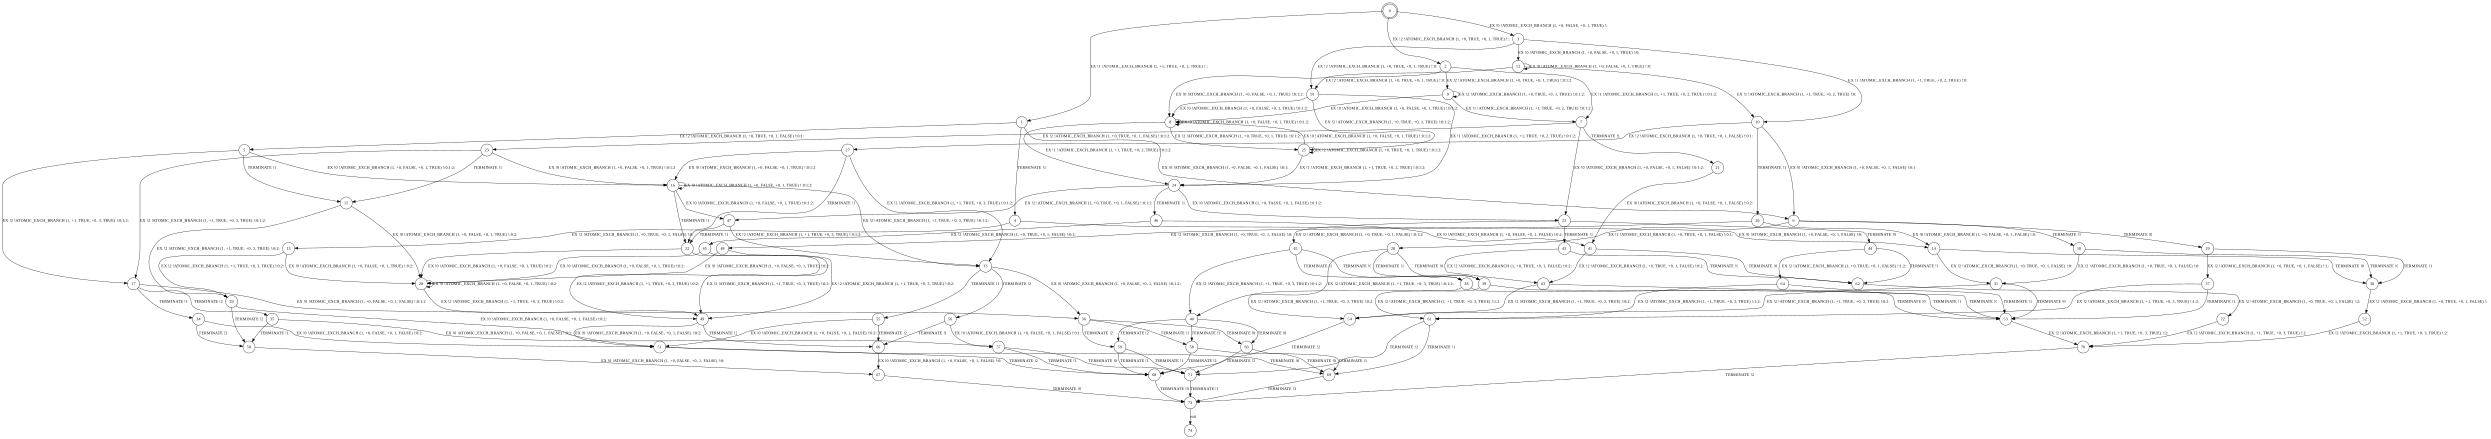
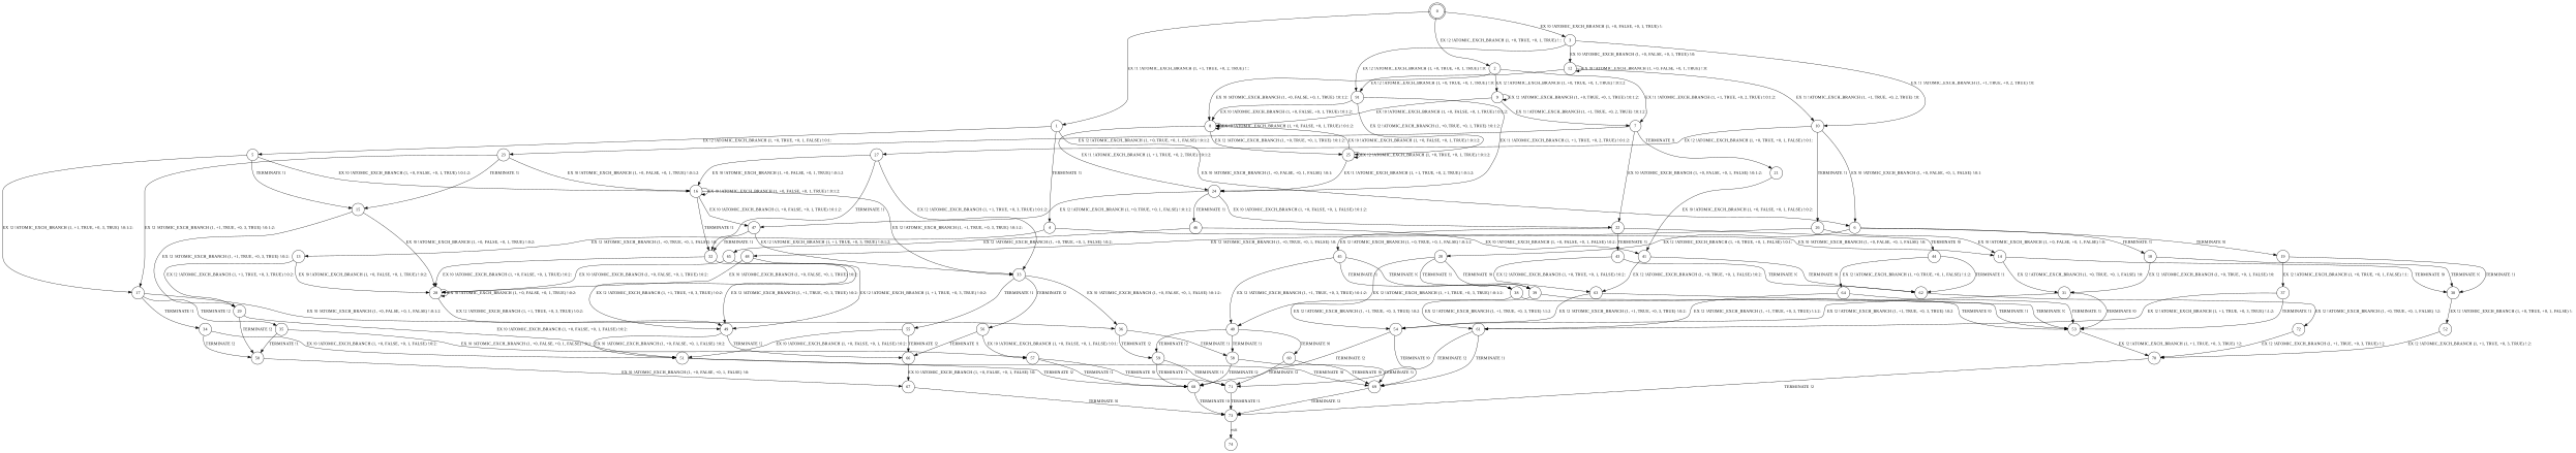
  digraph {
    fontname="Liberation Serif"
    node [fontname="Liberation Serif" shape=circle]
    edge [fontname="Liberation Serif"]
    0 [peripheries=2]
    1
    2
    3
    4
    5
    6
    7
    8
    9
    10
    n12 [label=91]
    12
    13
    14
    15
    16
    17
    18
    19
    20
    21
    22
    23
    24
    25
    26
    27
    28
    29
    30
    31
    32
    33
    47
    34
    35
    36
    37
    38
    39
    40
    41
    43
    44
    45
    46
    48
    49
    50
    51
    52
    53
    54
    55
    56
    57
    58
    59
    60
    61
    62
    63
    64
    65
    66
    67
    68
    69
    70
    71
    72
    73
    74
    0 -> 1 [label="EX !1 !ATOMIC_EXCH_BRANCH (1, +1, TRUE, +0, 2, TRUE) !::"]
    0 -> 2 [label="EX !2 !ATOMIC_EXCH_BRANCH (1, +0, TRUE, +0, 1, TRUE) !::"]
    0 -> 3 [label="EX !0 !ATOMIC_EXCH_BRANCH (1, +0, FALSE, +0, 1, TRUE) !::"]
    1 -> 4 [label="TERMINATE !1"]
    1 -> 5 [label="EX !2 !ATOMIC_EXCH_BRANCH (1, +0, TRUE, +0, 1, FALSE) !:0:1:"]
    1 -> 6 [label="EX !0 !ATOMIC_EXCH_BRANCH (1, +0, FALSE, +0, 1, FALSE) !:0:1:"]
    2 -> 7 [label="EX !1 !ATOMIC_EXCH_BRANCH (1, +1, TRUE, +0, 2, TRUE) !:0:1:2:"]
    2 -> 8 [label="EX !0 !ATOMIC_EXCH_BRANCH (1, +0, FALSE, +0, 1, TRUE) !:0:1:2:"]
    2 -> 9 [label="EX !2 !ATOMIC_EXCH_BRANCH (1, +0, TRUE, +0, 1, TRUE) !:0:1:2:"]
    3 -> 10 [label="EX !1 !ATOMIC_EXCH_BRANCH (1, +1, TRUE, +0, 2, TRUE) !:0:"]
    3 -> n12 [label="EX !2 !ATOMIC_EXCH_BRANCH (1, +0, TRUE, +0, 1, TRUE) !:0:"]
    3 -> 12 [label="EX !0 !ATOMIC_EXCH_BRANCH (1, +0, FALSE, +0, 1, TRUE) !:0:"]
    4 -> 13 [label="EX !2 !ATOMIC_EXCH_BRANCH (1, +0, TRUE, +0, 1, FALSE) !:0:"]
    4 -> 14 [label="EX !0 !ATOMIC_EXCH_BRANCH (1, +0, FALSE, +0, 1, FALSE) !:0:"]
    5 -> 15 [label="TERMINATE !1"]
    5 -> 16 [label="EX !0 !ATOMIC_EXCH_BRANCH (1, +0, FALSE, +0, 1, TRUE) !:0:1:2:"]
    5 -> 17 [label="EX !2 !ATOMIC_EXCH_BRANCH (1, +1, TRUE, +0, 3, TRUE) !:0:1:2:"]
    6 -> 18 [label="TERMINATE !1"]
    6 -> 19 [label="TERMINATE !0"]
    6 -> 20 [label="EX !2 !ATOMIC_EXCH_BRANCH (1, +0, TRUE, +0, 1, FALSE) !:0:1:"]
    7 -> 21 [label="TERMINATE !1"]
    7 -> 22 [label="EX !0 !ATOMIC_EXCH_BRANCH (1, +0, FALSE, +0, 1, FALSE) !:0:1:2:"]
    7 -> 23 [label="EX !2 !ATOMIC_EXCH_BRANCH (1, +0, TRUE, +0, 1, FALSE) !:0:1:2:"]
    8 -> 8 [label="EX !0 !ATOMIC_EXCH_BRANCH (1, +0, FALSE, +0, 1, TRUE) !:0:1:2:"]
    8 -> 24 [label="EX !1 !ATOMIC_EXCH_BRANCH (1, +1, TRUE, +0, 2, TRUE) !:0:1:2:"]
    8 -> 25 [label="EX !2 !ATOMIC_EXCH_BRANCH (1, +0, TRUE, +0, 1, TRUE) !:0:1:2:"]
    9 -> 7 [label="EX !1 !ATOMIC_EXCH_BRANCH (1, +1, TRUE, +0, 2, TRUE) !:0:1:2:"]
    9 -> 8 [label="EX !0 !ATOMIC_EXCH_BRANCH (1, +0, FALSE, +0, 1, TRUE) !:0:1:2:"]
    9 -> 9 [label="EX !2 !ATOMIC_EXCH_BRANCH (1, +0, TRUE, +0, 1, TRUE) !:0:1:2:"]
    10 -> 6 [label="EX !0 !ATOMIC_EXCH_BRANCH (1, +0, FALSE, +0, 1, FALSE) !:0:1:"]
    10 -> 26 [label="TERMINATE !1"]
    10 -> 27 [label="EX !2 !ATOMIC_EXCH_BRANCH (1, +0, TRUE, +0, 1, FALSE) !:0:1:"]
    n12 -> 8 [label="EX !0 !ATOMIC_EXCH_BRANCH (1, +0, FALSE, +0, 1, TRUE) !:0:1:2:"]
    n12 -> 24 [label="EX !1 !ATOMIC_EXCH_BRANCH (1, +1, TRUE, +0, 2, TRUE) !:0:1:2:"]
    n12 -> 25 [label="EX !2 !ATOMIC_EXCH_BRANCH (1, +0, TRUE, +0, 1, TRUE) !:0:1:2:"]
    12 -> 10 [label="EX !1 !ATOMIC_EXCH_BRANCH (1, +1, TRUE, +0, 2, TRUE) !:0:"]
    12 -> n12 [label="EX !2 !ATOMIC_EXCH_BRANCH (1, +0, TRUE, +0, 1, TRUE) !:0:"]
    12 -> 12 [label="EX !0 !ATOMIC_EXCH_BRANCH (1, +0, FALSE, +0, 1, TRUE) !:0:"]
    13 -> 28 [label="EX !0 !ATOMIC_EXCH_BRANCH (1, +0, FALSE, +0, 1, TRUE) !:0:2:"]
    13 -> 29 [label="EX !2 !ATOMIC_EXCH_BRANCH (1, +1, TRUE, +0, 3, TRUE) !:0:2:"]
    14 -> 30 [label="TERMINATE !0"]
    14 -> 31 [label="EX !2 !ATOMIC_EXCH_BRANCH (1, +0, TRUE, +0, 1, FALSE) !:0:"]
    15 -> 28 [label="EX !0 !ATOMIC_EXCH_BRANCH (1, +0, FALSE, +0, 1, TRUE) !:0:2:"]
    15 -> 29 [label="EX !2 !ATOMIC_EXCH_BRANCH (1, +1, TRUE, +0, 3, TRUE) !:0:2:"]
    16 -> 16 [label="EX !0 !ATOMIC_EXCH_BRANCH (1, +0, FALSE, +0, 1, TRUE) !:0:1:2:"]
    16 -> 32 [label="TERMINATE !1"]
    16 -> 33 [label="EX !2 !ATOMIC_EXCH_BRANCH (1, +1, TRUE, +0, 3, TRUE) !:0:1:2:"]
    16 -> 47 [label="EX !0 !ATOMIC_EXCH_BRANCH (1, +0, FALSE, +0, 1, TRUE) !:0:1:2:"]
    17 -> 34 [label="TERMINATE !1"]
    17 -> 35 [label="TERMINATE !2"]
    17 -> 36 [label="EX !0 !ATOMIC_EXCH_BRANCH (1, +0, FALSE, +0, 1, FALSE) !:0:1:2:"]
    18 -> 30 [label="TERMINATE !0"]
    18 -> 31 [label="EX !2 !ATOMIC_EXCH_BRANCH (1, +0, TRUE, +0, 1, FALSE) !:0:"]
    19 -> 30 [label="TERMINATE !1"]
    19 -> 37 [label="EX !2 !ATOMIC_EXCH_BRANCH (1, +0, TRUE, +0, 1, FALSE) !:1:"]
    20 -> 38 [label="TERMINATE !1"]
    20 -> 39 [label="TERMINATE !0"]
    20 -> 40 [label="EX !2 !ATOMIC_EXCH_BRANCH (1, +1, TRUE, +0, 3, TRUE) !:0:1:2:"]
    21 -> 41 [label="EX !0 !ATOMIC_EXCH_BRANCH (1, +0, FALSE, +0, 1, FALSE) !:0:2:"]
    22 -> 43 [label="TERMINATE !1"]
    22 -> 44 [label="TERMINATE !0"]
    22 -> 45 [label="EX !2 !ATOMIC_EXCH_BRANCH (1, +0, TRUE, +0, 1, FALSE) !:0:1:2:"]
    23 -> 15 [label="TERMINATE !1"]
    23 -> 16 [label="EX !0 !ATOMIC_EXCH_BRANCH (1, +0, FALSE, +0, 1, TRUE) !:0:1:2:"]
    23 -> 17 [label="EX !2 !ATOMIC_EXCH_BRANCH (1, +1, TRUE, +0, 3, TRUE) !:0:1:2:"]
    24 -> 22 [label="EX !0 !ATOMIC_EXCH_BRANCH (1, +0, FALSE, +0, 1, FALSE) !:0:1:2:"]
    24 -> 47 [label="EX !2 !ATOMIC_EXCH_BRANCH (1, +0, TRUE, +0, 1, FALSE) !:0:1:2:"]
    24 -> 46 [label="TERMINATE !1"]
    25 -> 8 [label="EX !0 !ATOMIC_EXCH_BRANCH (1, +0, FALSE, +0, 1, TRUE) !:0:1:2:"]
    25 -> 24 [label="EX !1 !ATOMIC_EXCH_BRANCH (1, +1, TRUE, +0, 2, TRUE) !:0:1:2:"]
    25 -> 25 [label="EX !2 !ATOMIC_EXCH_BRANCH (1, +0, TRUE, +0, 1, TRUE) !:0:1:2:"]
    26 -> 14 [label="EX !0 !ATOMIC_EXCH_BRANCH (1, +0, FALSE, +0, 1, FALSE) !:0:"]
    26 -> 48 [label="EX !2 !ATOMIC_EXCH_BRANCH (1, +0, TRUE, +0, 1, FALSE) !:0:"]
    27 -> 16 [label="EX !0 !ATOMIC_EXCH_BRANCH (1, +0, FALSE, +0, 1, TRUE) !:0:1:2:"]
    27 -> 32 [label="TERMINATE !1"]
    27 -> 33 [label="EX !2 !ATOMIC_EXCH_BRANCH (1, +1, TRUE, +0, 3, TRUE) !:0:1:2:"]
    28 -> 28 [label="EX !0 !ATOMIC_EXCH_BRANCH (1, +0, FALSE, +0, 1, TRUE) !:0:2:"]
    28 -> 49 [label="EX !2 !ATOMIC_EXCH_BRANCH (1, +1, TRUE, +0, 3, TRUE) !:0:2:"]
    29 -> 50 [label="TERMINATE !2"]
    29 -> 51 [label="EX !0 !ATOMIC_EXCH_BRANCH (1, +0, FALSE, +0, 1, FALSE) !:0:2:"]
    30 -> 52 [label="EX !2 !ATOMIC_EXCH_BRANCH (1, +0, TRUE, +0, 1, FALSE) !::"]
    31 -> 53 [label="TERMINATE !0"]
    31 -> 54 [label="EX !2 !ATOMIC_EXCH_BRANCH (1, +1, TRUE, +0, 3, TRUE) !:0:2:"]
    32 -> 28 [label="EX !0 !ATOMIC_EXCH_BRANCH (1, +0, FALSE, +0, 1, TRUE) !:0:2:"]
    32 -> 49 [label="EX !2 !ATOMIC_EXCH_BRANCH (1, +1, TRUE, +0, 3, TRUE) !:0:2:"]
    33 -> 36 [label="EX !0 !ATOMIC_EXCH_BRANCH (1, +0, FALSE, +0, 1, FALSE) !:0:1:2:"]
    33 -> 55 [label="TERMINATE !1"]
    33 -> 56 [label="TERMINATE !2"]
    47 -> 32 [label="TERMINATE !1"]
    47 -> 33 [label="EX !2 !ATOMIC_EXCH_BRANCH (1, +1, TRUE, +0, 3, TRUE) !:0:1:2:"]
    34 -> 50 [label="TERMINATE !2"]
    34 -> 51 [label="EX !0 !ATOMIC_EXCH_BRANCH (1, +0, FALSE, +0, 1, FALSE) !:0:2:"]
    35 -> 50 [label="TERMINATE !1"]
    35 -> 57 [label="EX !0 !ATOMIC_EXCH_BRANCH (1, +0, FALSE, +0, 1, FALSE) !:0:1:"]
    36 -> 58 [label="TERMINATE !1"]
    36 -> 59 [label="TERMINATE !2"]
-   36 -> 60 [label="TERMINATE !0"]
    37 -> 53 [label="TERMINATE !1"]
    37 -> 61 [label="EX !2 !ATOMIC_EXCH_BRANCH (1, +1, TRUE, +0, 3, TRUE) !:1:2:"]
    38 -> 53 [label="TERMINATE !0"]
    38 -> 54 [label="EX !2 !ATOMIC_EXCH_BRANCH (1, +1, TRUE, +0, 3, TRUE) !:0:2:"]
    39 -> 53 [label="TERMINATE !1"]
    39 -> 61 [label="EX !2 !ATOMIC_EXCH_BRANCH (1, +1, TRUE, +0, 3, TRUE) !:1:2:"]
    40 -> 58 [label="TERMINATE !1"]
    40 -> 59 [label="TERMINATE !2"]
    40 -> 60 [label="TERMINATE !0"]
    41 -> 62 [label="TERMINATE !0"]
    41 -> 63 [label="EX !2 !ATOMIC_EXCH_BRANCH (1, +0, TRUE, +0, 1, FALSE) !:0:2:"]
    43 -> 62 [label="TERMINATE !0"]
    43 -> 63 [label="EX !2 !ATOMIC_EXCH_BRANCH (1, +0, TRUE, +0, 1, FALSE) !:0:2:"]
    44 -> 62 [label="TERMINATE !1"]
    44 -> 64 [label="EX !2 !ATOMIC_EXCH_BRANCH (1, +0, TRUE, +0, 1, FALSE) !:1:2:"]
    45 -> 38 [label="TERMINATE !1"]
    45 -> 39 [label="TERMINATE !0"]
    45 -> 40 [label="EX !2 !ATOMIC_EXCH_BRANCH (1, +1, TRUE, +0, 3, TRUE) !:0:1:2:"]
    46 -> 41 [label="EX !0 !ATOMIC_EXCH_BRANCH (1, +0, FALSE, +0, 1, FALSE) !:0:2:"]
    46 -> 65 [label="EX !2 !ATOMIC_EXCH_BRANCH (1, +0, TRUE, +0, 1, FALSE) !:0:2:"]
    48 -> 28 [label="EX !0 !ATOMIC_EXCH_BRANCH (1, +0, FALSE, +0, 1, TRUE) !:0:2:"]
    48 -> 49 [label="EX !2 !ATOMIC_EXCH_BRANCH (1, +1, TRUE, +0, 3, TRUE) !:0:2:"]
    49 -> 51 [label="EX !0 !ATOMIC_EXCH_BRANCH (1, +0, FALSE, +0, 1, FALSE) !:0:2:"]
    49 -> 66 [label="TERMINATE !2"]
    50 -> 67 [label="EX !0 !ATOMIC_EXCH_BRANCH (1, +0, FALSE, +0, 1, FALSE) !:0:"]
    51 -> 68 [label="TERMINATE !2"]
    51 -> 69 [label="TERMINATE !0"]
    52 -> 70 [label="EX !2 !ATOMIC_EXCH_BRANCH (1, +1, TRUE, +0, 3, TRUE) !:2:"]
    53 -> 70 [label="EX !2 !ATOMIC_EXCH_BRANCH (1, +1, TRUE, +0, 3, TRUE) !:2:"]
    54 -> 68 [label="TERMINATE !2"]
+   54 -> 69 [label="TERMINATE !0"]
    55 -> 51 [label="EX !0 !ATOMIC_EXCH_BRANCH (1, +0, FALSE, +0, 1, FALSE) !:0:2:"]
    55 -> 66 [label="TERMINATE !2"]
    56 -> 57 [label="EX !0 !ATOMIC_EXCH_BRANCH (1, +0, FALSE, +0, 1, FALSE) !:0:1:"]
    56 -> 66 [label="TERMINATE !1"]
    57 -> 68 [label="TERMINATE !1"]
    57 -> 71 [label="TERMINATE !0"]
    58 -> 68 [label="TERMINATE !2"]
    58 -> 69 [label="TERMINATE !0"]
    59 -> 68 [label="TERMINATE !1"]
    59 -> 71 [label="TERMINATE !1"]
    60 -> 69 [label="TERMINATE !1"]
    60 -> 71 [label="TERMINATE !2"]
    61 -> 69 [label="TERMINATE !1"]
    61 -> 71 [label="TERMINATE !2"]
    62 -> 72 [label="EX !2 !ATOMIC_EXCH_BRANCH (1, +0, TRUE, +0, 1, FALSE) !:2:"]
    63 -> 53 [label="TERMINATE !0"]
    63 -> 54 [label="EX !2 !ATOMIC_EXCH_BRANCH (1, +1, TRUE, +0, 3, TRUE) !:0:2:"]
    64 -> 53 [label="TERMINATE !1"]
    64 -> 61 [label="EX !2 !ATOMIC_EXCH_BRANCH (1, +1, TRUE, +0, 3, TRUE) !:1:2:"]
    65 -> 28 [label="EX !0 !ATOMIC_EXCH_BRANCH (1, +0, FALSE, +0, 1, TRUE) !:0:2:"]
    65 -> 49 [label="EX !2 !ATOMIC_EXCH_BRANCH (1, +1, TRUE, +0, 3, TRUE) !:0:2:"]
    66 -> 67 [label="EX !0 !ATOMIC_EXCH_BRANCH (1, +0, FALSE, +0, 1, FALSE) !:0:"]
    67 -> 73 [label="TERMINATE !0"]
    68 -> 73 [label="TERMINATE !0"]
    69 -> 73 [label="TERMINATE !2"]
    70 -> 73 [label="TERMINATE !2"]
    71 -> 73 [label="TERMINATE !1"]
    72 -> 70 [label="EX !2 !ATOMIC_EXCH_BRANCH (1, +1, TRUE, +0, 3, TRUE) !:2:"]
    73 -> 74 [label=exit]
  }
